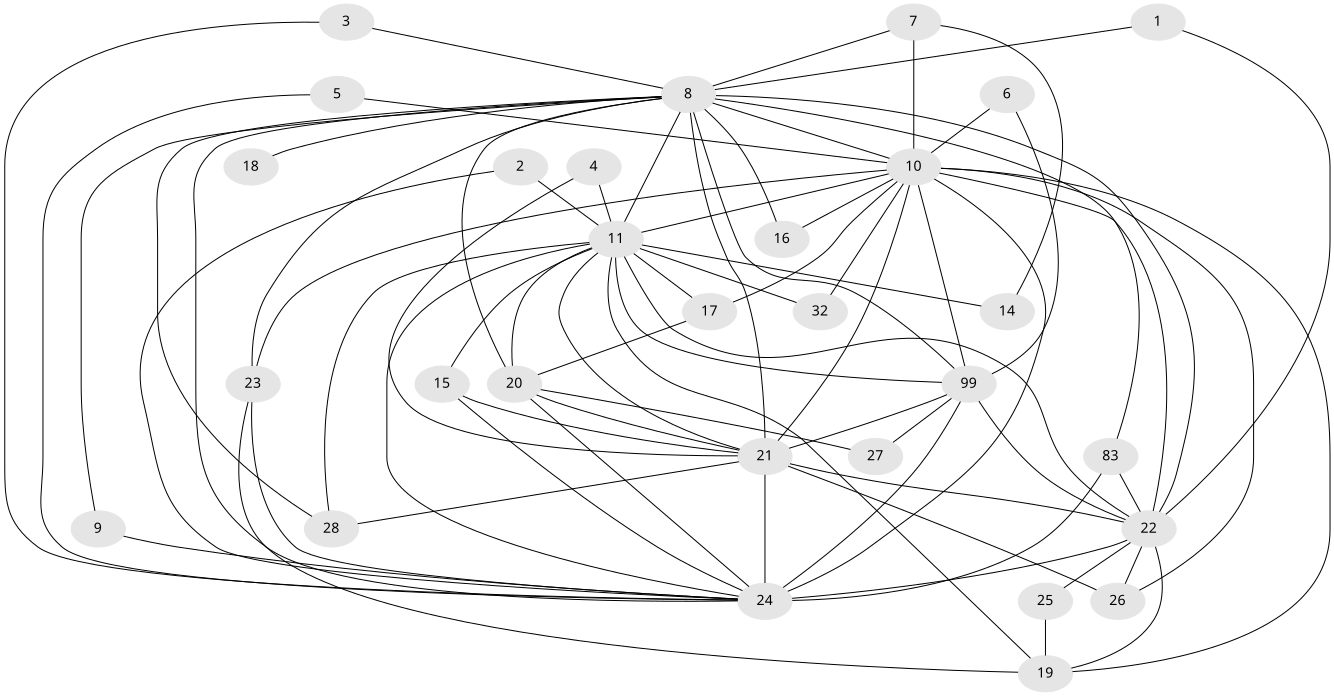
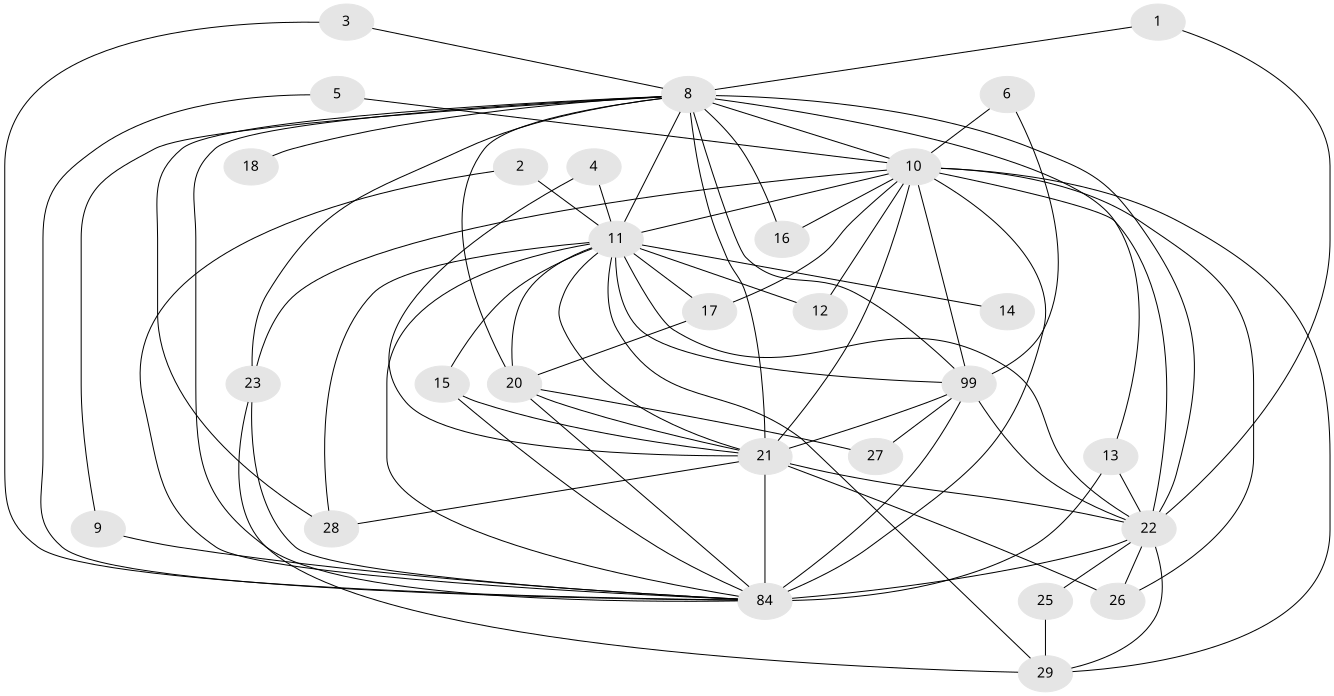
  graph {
    fontname="Noto Sans"
    node [color=gray90 fontname="Noto Sans" style=filled]
    edge [fontname="Noto Sans" weight=1.0]
    1
    8
    22
    11
-   24
+   24 [label=84]
    21
    10
    n8 [label=99]
    9
-   13 [label=83]
+   13
    16
    18
    20
    23
    28
    26
-   29 [label=19]
+   29
    25
    2
    14
-   12 [label=32]
+   12
    17
    15
    3
    4
    5
    6
    27
-   7
    1 -- 8
    1 -- 22
    8 -- 22
    8 -- 11
    8 -- 24 [weight=2.0]
    8 -- 21 [weight=2.0]
    8 -- 10 [weight=3.0]
    8 -- n8
    8 -- 9
    8 -- 13
    8 -- 16
    8 -- 18
    8 -- 20
    8 -- 23
    8 -- 28
    22 -- 24 [weight=2.0]
    22 -- 26
    22 -- 29
    22 -- 25
    11 -- 22
    11 -- 24 [weight=2.0]
    11 -- 21 [weight=2.0]
    11 -- n8 [weight=2.0]
    11 -- 20
    11 -- 28
    11 -- 29
    11 -- 14
    11 -- 12
    11 -- 17 [weight=2.0]
    11 -- 15
    21 -- 22 [weight=3.0]
    21 -- 24 [weight=4.0]
    21 -- 28
    21 -- 26
    10 -- 22 [weight=2.0]
    10 -- 11 [weight=4.0]
    10 -- 24 [weight=5.0]
    10 -- 21 [weight=5.0]
    10 -- n8 [weight=3.0]
    10 -- 16
    10 -- 23
    10 -- 26
    10 -- 29
    10 -- 12
    10 -- 17
    n8 -- 22 [weight=2.0]
    n8 -- 24 [weight=2.0]
    n8 -- 21 [weight=2.0]
    n8 -- 27
    9 -- 24 [weight=2.0]
    13 -- 22
    13 -- 24
    20 -- 24
    20 -- 21
    20 -- 27
    23 -- 24
    23 -- 29
    25 -- 29
    2 -- 11
    2 -- 24
    17 -- 20
    15 -- 24
    15 -- 21
    3 -- 8
    3 -- 24
    4 -- 11
    4 -- 21
    5 -- 24
    5 -- 10
    6 -- 10
    6 -- n8
-   7 -- 8
-   7 -- 10 [weight=2.0]
-   7 -- 14
  }
